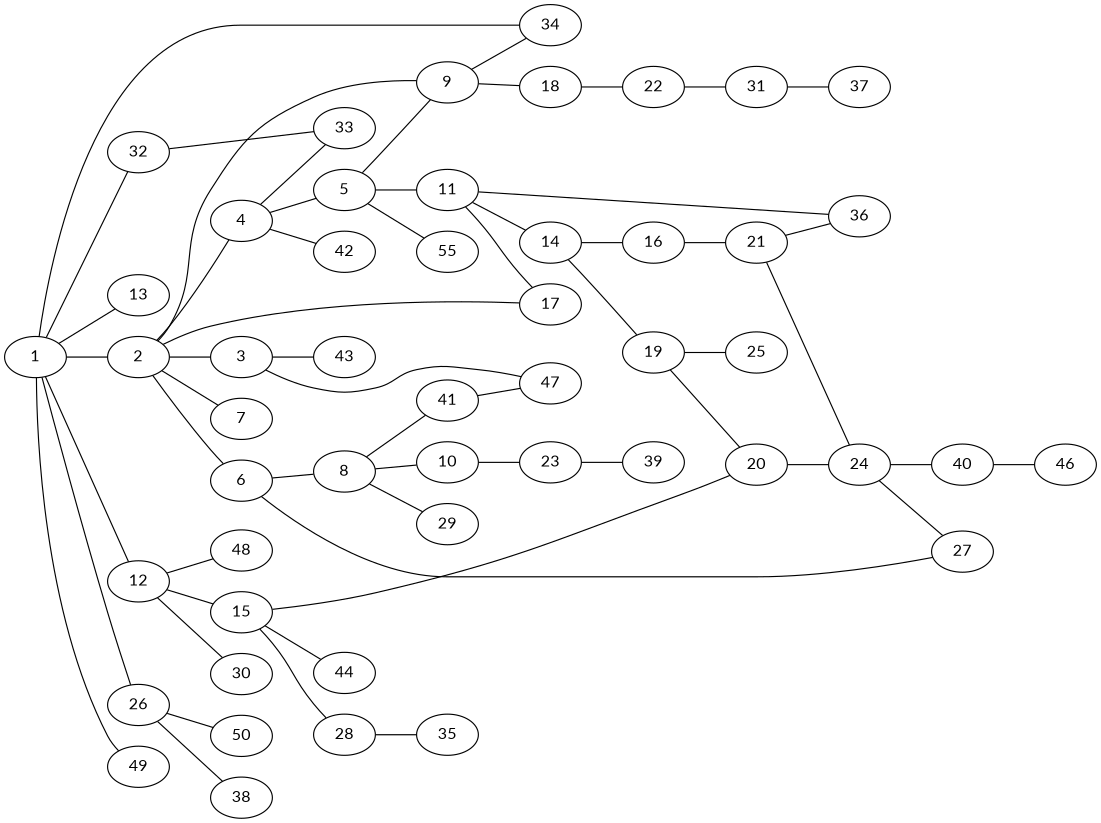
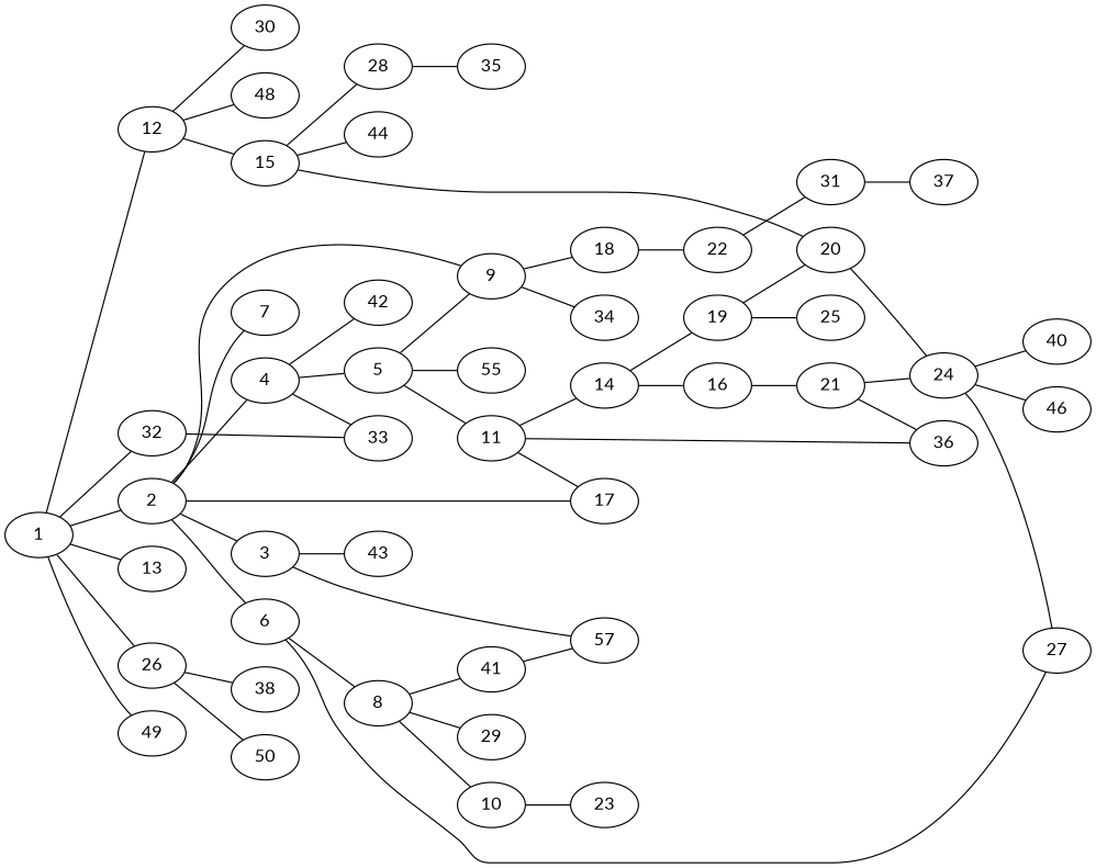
  graph {
    fontname=Lato
    rankdir=LR
    node [fontname=Lato]
    edge [fontname=Lato]
    1
    2
    12
    13
    26
    32
    34
    49
    3
    4
    6
    7
    9
    17
    15
    30
    48
    38
    50
    33
    43
-   47
+   47 [label=57]
    5
    42
    8
    27
    18
    20
    28
    44
    11
    n32 [label=55]
    10
    29
    41
    22
    14
    36
    16
    19
    23
-   39
    31
    21
    25
    24
    35
    40
    46
    37
    1 -- 2
    1 -- 12
    1 -- 13
    1 -- 26
    1 -- 32
-   1 -- 34
    1 -- 49
    2 -- 3
    2 -- 4
    2 -- 6
    2 -- 7
    2 -- 9
    2 -- 17
    12 -- 15
    12 -- 30
    12 -- 48
    26 -- 38
    26 -- 50
    32 -- 33
    3 -- 43
    3 -- 47
    4 -- 33
    4 -- 5
    4 -- 42
    6 -- 8
    6 -- 27
    9 -- 34
    9 -- 18
    15 -- 20
    15 -- 28
    15 -- 44
    5 -- 9
    5 -- 11
    5 -- n32
    8 -- 10
    8 -- 29
    8 -- 41
    18 -- 22
    20 -- 24
    28 -- 35
    11 -- 17
    11 -- 14
    11 -- 36
    10 -- 23
    41 -- 47
    22 -- 31
    14 -- 16
    14 -- 19
    16 -- 21
    19 -- 20
    19 -- 25
-   23 -- 39
    31 -- 37
    21 -- 36
    21 -- 24
    24 -- 27
    24 -- 40
-   40 -- 46
+   24 -- 46
  }
